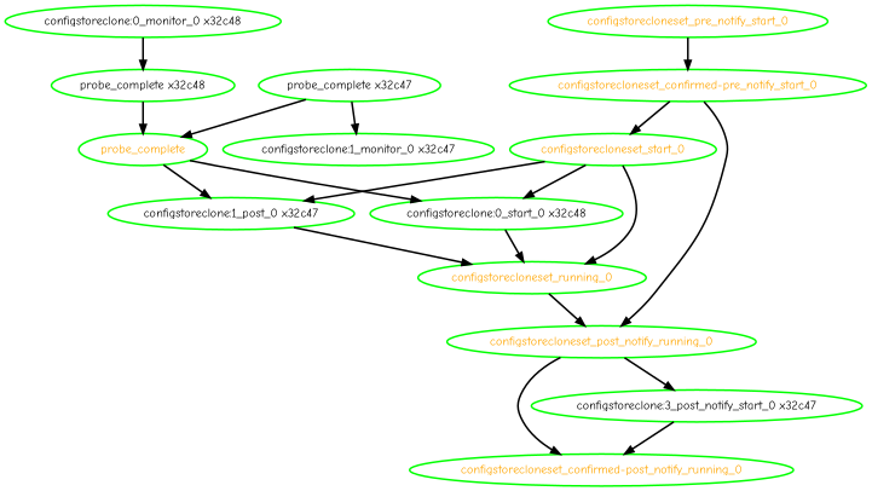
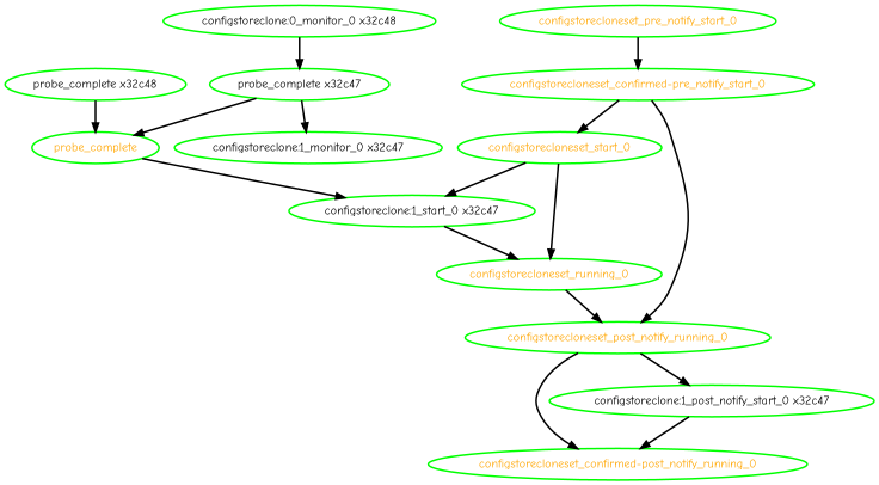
  digraph {
    fontname="Comic Neue"
    node [color=green fontcolor=black fontname="Comic Neue" style=bold]
    edge [fontname="Comic Neue" style=bold]
    "configstoreclone:0_monitor_0 x32c48"
    "probe_complete x32c48"
    probe_complete [fontcolor=orange]
-   "configstoreclone:0_start_0 x32c48"
-   "configstoreclone:1_start_0 x32c47" [label="configstoreclone:1_post_0 x32c47"]
+   "configstoreclone:1_start_0 x32c47"
    "configstorecloneset_confirmed-post_notify_running_0" [fontcolor=orange]
    configstorecloneset_running_0 [fontcolor=orange]
    configstorecloneset_post_notify_running_0 [fontcolor=orange]
-   "configstoreclone:1_post_notify_start_0 x32c47" [label="configstoreclone:3_post_notify_start_0 x32c47"]
+   "configstoreclone:1_post_notify_start_0 x32c47"
    "probe_complete x32c47"
    "configstoreclone:1_monitor_0 x32c47"
    "configstorecloneset_confirmed-pre_notify_start_0" [fontcolor=orange]
    configstorecloneset_start_0 [fontcolor=orange]
    configstorecloneset_pre_notify_start_0 [fontcolor=orange]
-   "configstoreclone:0_monitor_0 x32c48" -> "probe_complete x32c48"
+   "configstoreclone:0_monitor_0 x32c48" -> "probe_complete x32c47"
    "probe_complete x32c48" -> probe_complete
-   probe_complete -> "configstoreclone:0_start_0 x32c48"
    probe_complete -> "configstoreclone:1_start_0 x32c47"
-   "configstoreclone:0_start_0 x32c48" -> configstorecloneset_running_0
    "configstoreclone:1_start_0 x32c47" -> configstorecloneset_running_0
    configstorecloneset_running_0 -> configstorecloneset_post_notify_running_0
    configstorecloneset_post_notify_running_0 -> "configstorecloneset_confirmed-post_notify_running_0"
    configstorecloneset_post_notify_running_0 -> "configstoreclone:1_post_notify_start_0 x32c47"
    "configstoreclone:1_post_notify_start_0 x32c47" -> "configstorecloneset_confirmed-post_notify_running_0"
    "probe_complete x32c47" -> probe_complete
    "probe_complete x32c47" -> "configstoreclone:1_monitor_0 x32c47"
    "configstorecloneset_confirmed-pre_notify_start_0" -> configstorecloneset_post_notify_running_0
    "configstorecloneset_confirmed-pre_notify_start_0" -> configstorecloneset_start_0
-   configstorecloneset_start_0 -> "configstoreclone:0_start_0 x32c48"
    configstorecloneset_start_0 -> "configstoreclone:1_start_0 x32c47"
    configstorecloneset_start_0 -> configstorecloneset_running_0
    configstorecloneset_pre_notify_start_0 -> "configstorecloneset_confirmed-pre_notify_start_0"
  }
